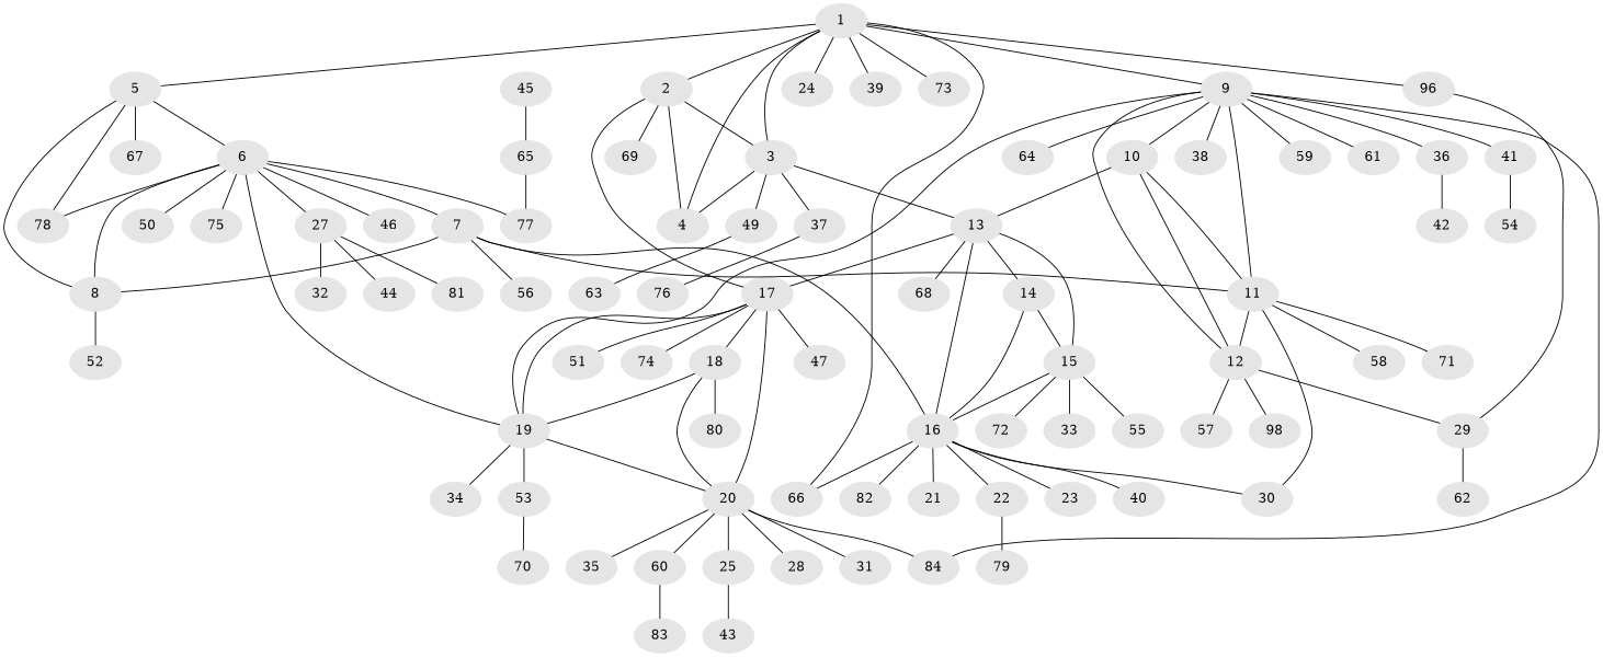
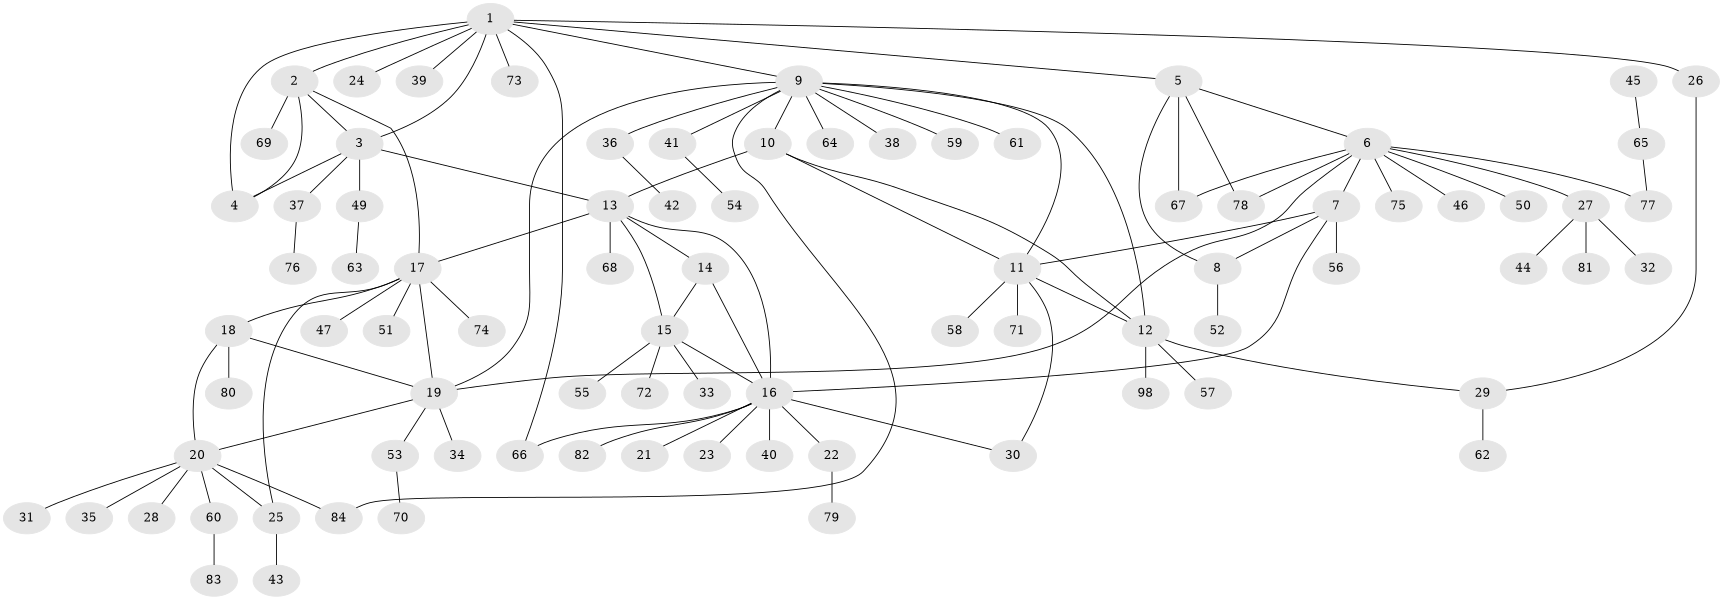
  graph {
    node [color=gray90 style=filled]
    1
    2
    3
    4
    5
    9
    24
-   26 [label=96]
+   26
    39
    66
    73
    17
    69
    13
    37
    49
    6
    8
    67
    78
    19
    11
    10
    12
    36
    38
    41
    59
    61
    64
    84
    29
    62
    18
    20
    47
    51
    74
    16
    14
    15
    68
    76
    63
    7
    27
    46
    50
    75
    77
    56
    52
    34
    53
    32
    44
    81
    30
    58
    71
    21
    22
    23
    40
    82
    n66 [label=98]
    57
    42
    54
    33
    55
    72
    79
    45
    65
    80
    25
    28
    31
    35
    60
    70
    43
    83
    1 -- 2
    1 -- 3
    1 -- 4
    1 -- 5
    1 -- 9
    1 -- 24
    1 -- 26
    1 -- 39
    1 -- 66
    1 -- 73
    2 -- 3
    2 -- 4
    2 -- 17
    2 -- 69
    3 -- 4
    3 -- 13
    3 -- 37
    3 -- 49
    5 -- 6
    5 -- 8
    5 -- 67
    5 -- 78
    9 -- 19
    9 -- 11
    9 -- 10
    9 -- 12
    9 -- 36
    9 -- 38
    9 -- 41
    9 -- 59
    9 -- 61
    9 -- 64
    9 -- 84
    26 -- 29
    17 -- 19
    17 -- 18
-   17 -- 20
+   17 -- 25
    17 -- 47
    17 -- 51
    17 -- 74
    13 -- 17
    13 -- 16
    13 -- 14
    13 -- 15
    13 -- 68
    37 -- 76
    49 -- 63
-   6 -- 8
+   6 -- 67
    6 -- 78
    6 -- 19
    6 -- 7
    6 -- 27
    6 -- 46
    6 -- 50
    6 -- 75
    6 -- 77
    8 -- 52
    19 -- 20
    19 -- 34
    19 -- 53
    11 -- 12
    11 -- 30
    11 -- 58
    11 -- 71
    10 -- 13
    10 -- 11
    10 -- 12
    12 -- 29
    12 -- n66
    12 -- 57
    36 -- 42
    41 -- 54
    29 -- 62
    18 -- 19
    18 -- 20
    18 -- 80
    20 -- 84
    20 -- 25
    20 -- 28
    20 -- 31
    20 -- 35
    20 -- 60
    16 -- 66
    16 -- 30
    16 -- 21
    16 -- 22
    16 -- 23
    16 -- 40
    16 -- 82
    14 -- 16
    14 -- 15
    15 -- 16
    15 -- 33
    15 -- 55
    15 -- 72
    7 -- 8
    7 -- 11
    7 -- 16
    7 -- 56
    27 -- 32
    27 -- 44
    27 -- 81
    53 -- 70
    22 -- 79
    45 -- 65
    65 -- 77
    25 -- 43
    60 -- 83
  }
